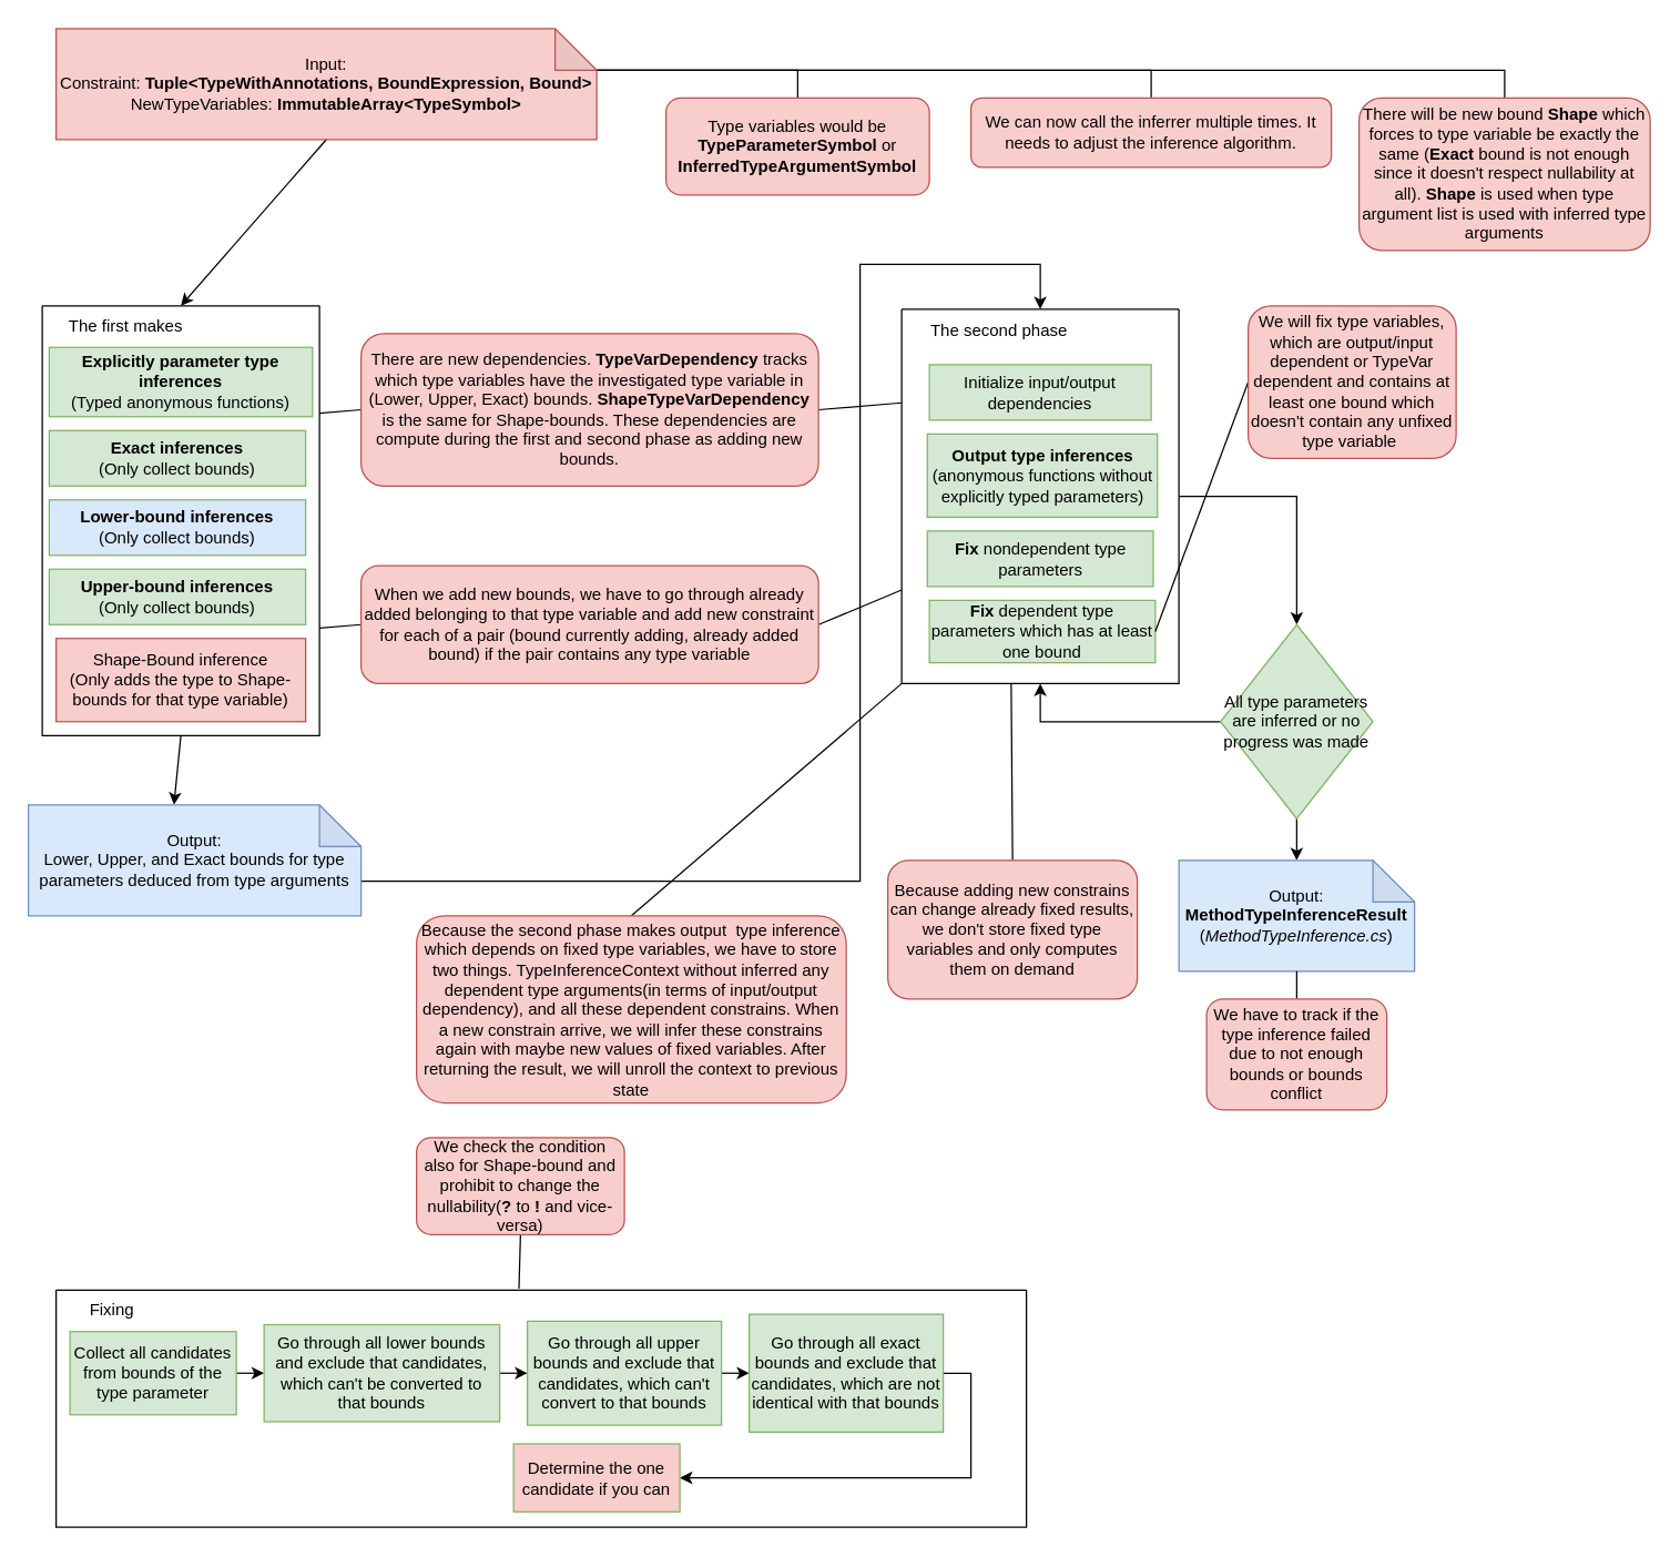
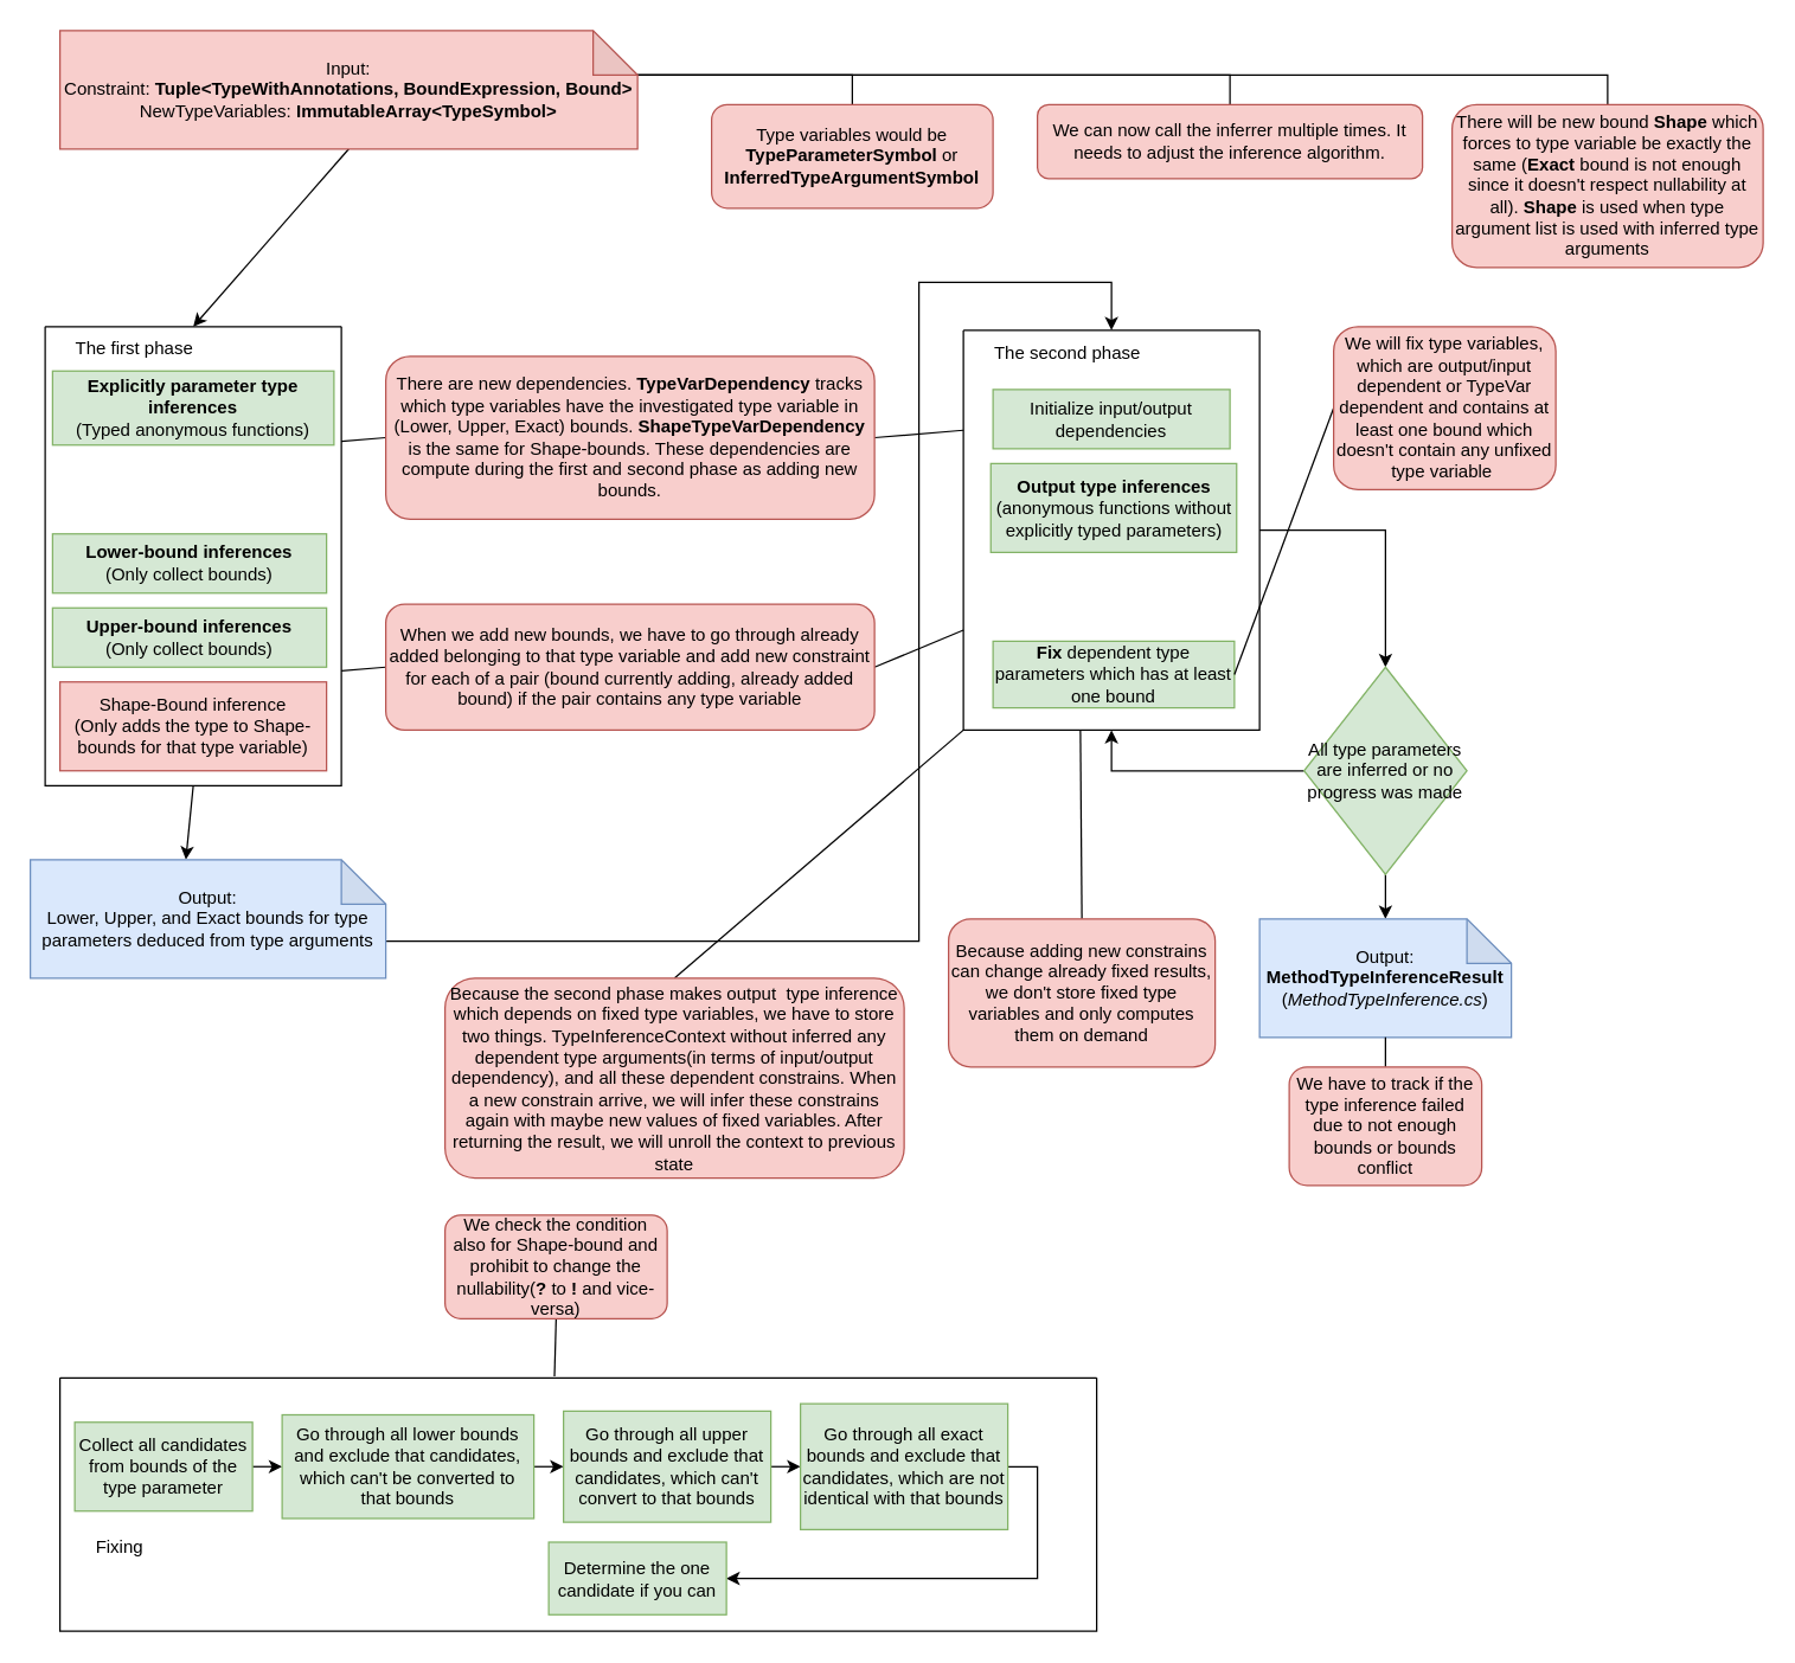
  <mxCell id="0" />
  <mxCell id="1" parent="0" />
  <mxCell id="2" style="rounded=0;orthogonalLoop=1;jettySize=auto;html=1;exitX=0.5;exitY=1;exitDx=0;exitDy=0;exitPerimeter=0;entryX=0.5;entryY=0;entryDx=0;entryDy=0;" parent="1" source="6" target="9" edge="1"><mxGeometry relative="1" as="geometry" /></mxCell>
  <mxCell id="3" style="edgeStyle=orthogonalEdgeStyle;rounded=0;orthogonalLoop=1;jettySize=auto;html=1;exitX=0;exitY=0;exitDx=390;exitDy=30;exitPerimeter=0;entryX=0.5;entryY=0;entryDx=0;entryDy=0;endArrow=none;endFill=0;" edge="1" parent="1" source="6" target="40"><mxGeometry relative="1" as="geometry" /></mxCell>
  <mxCell id="4" style="edgeStyle=orthogonalEdgeStyle;rounded=0;orthogonalLoop=1;jettySize=auto;html=1;exitX=0;exitY=0;exitDx=390;exitDy=30;exitPerimeter=0;entryX=0.5;entryY=0;entryDx=0;entryDy=0;endArrow=none;endFill=0;" edge="1" parent="1" source="6" target="57"><mxGeometry relative="1" as="geometry" /></mxCell>
  <mxCell id="5" style="edgeStyle=orthogonalEdgeStyle;rounded=0;orthogonalLoop=1;jettySize=auto;html=1;exitX=0;exitY=0;exitDx=390;exitDy=30;exitPerimeter=0;entryX=0.5;entryY=0;entryDx=0;entryDy=0;endArrow=none;endFill=0;" edge="1" parent="1" source="6" target="41"><mxGeometry relative="1" as="geometry" /></mxCell>
  <mxCell id="6" value="Input:&lt;br&gt;Constraint: &lt;b&gt;Tuple&amp;lt;TypeWithAnnotations, BoundExpression, Bound&amp;gt;&lt;br&gt;&lt;/b&gt;NewTypeVariables:&lt;b&gt; ImmutableArray&amp;lt;TypeSymbol&amp;gt;&lt;/b&gt;" style="shape=note;whiteSpace=wrap;html=1;backgroundOutline=1;darkOpacity=0.05;fillColor=#f8cecc;strokeColor=#b85450;" parent="1" vertex="1"><mxGeometry x="40" width="390" height="80" as="geometry" y="20" /></mxCell>
  <mxCell id="7" style="rounded=0;orthogonalLoop=1;jettySize=auto;html=1;exitX=0.5;exitY=1;exitDx=0;exitDy=0;entryX=0;entryY=0;entryDx=105;entryDy=0;entryPerimeter=0;" parent="1" source="9" target="28" edge="1"><mxGeometry relative="1" as="geometry" /></mxCell>
  <mxCell id="8" style="rounded=0;orthogonalLoop=1;jettySize=auto;html=1;exitX=1;exitY=0.75;exitDx=0;exitDy=0;entryX=0;entryY=0.5;entryDx=0;entryDy=0;endArrow=none;endFill=0;" parent="1" source="9" target="46" edge="1"><mxGeometry relative="1" as="geometry" /></mxCell>
  <mxCell id="9" value="" style="swimlane;startSize=0;" parent="1" vertex="1"><mxGeometry x="30" y="220" width="200" height="310" as="geometry" /></mxCell>
- <mxCell id="10" value="The first makes" style="text;html=1;align=center;verticalAlign=middle;resizable=0;points=[];autosize=1;strokeColor=none;fillColor=none;" parent="9" vertex="1"><mxGeometry x="10" width="100" height="30" as="geometry" /></mxCell>
+ <mxCell id="10" value="The first phase" style="text;html=1;align=center;verticalAlign=middle;resizable=0;points=[];autosize=1;strokeColor=none;fillColor=none;" parent="9" vertex="1"><mxGeometry x="10" width="100" height="30" as="geometry" /></mxCell>
  <mxCell id="11" value="&lt;b&gt;Explicitly parameter type inferences&lt;/b&gt;&lt;br&gt;(Typed anonymous functions)" style="rounded=0;whiteSpace=wrap;html=1;fillColor=#d5e8d4;strokeColor=#82b366;" parent="9" vertex="1"><mxGeometry x="5" y="30" width="190" height="50" as="geometry" /></mxCell>
- <mxCell id="12" value="&lt;b&gt;Exact inferences&lt;/b&gt;&lt;br&gt;(Only collect bounds)" style="rounded=0;whiteSpace=wrap;html=1;fillColor=#d5e8d4;strokeColor=#82b366;" parent="9" vertex="1"><mxGeometry x="5" y="90" width="185" height="40" as="geometry" /></mxCell>
- <mxCell id="13" value="&lt;b&gt;Lower-bound inferences&lt;/b&gt;&lt;br&gt;(Only collect bounds)" style="rounded=0;whiteSpace=wrap;html=1;fillColor=#dae8fc;strokeColor=#82b366;" parent="9" vertex="1"><mxGeometry x="5" y="140" width="185" height="40" as="geometry" /></mxCell>
+ <mxCell id="13" value="&lt;b&gt;Lower-bound inferences&lt;/b&gt;&lt;br&gt;(Only collect bounds)" style="rounded=0;whiteSpace=wrap;html=1;fillColor=#d5e8d4;strokeColor=#82b366;" parent="9" vertex="1"><mxGeometry x="5" y="140" width="185" height="40" as="geometry" /></mxCell>
  <mxCell id="14" value="&lt;b&gt;Upper-bound inferences&lt;/b&gt;&lt;br&gt;(Only collect bounds)" style="rounded=0;whiteSpace=wrap;html=1;fillColor=#d5e8d4;strokeColor=#82b366;" parent="9" vertex="1"><mxGeometry x="5" y="190" width="185" height="40" as="geometry" /></mxCell>
  <mxCell id="15" value="Shape-Bound inference&lt;br&gt;(Only adds the type to Shape-bounds for that type variable)" style="rounded=0;whiteSpace=wrap;html=1;fillColor=#f8cecc;strokeColor=#b85450;" parent="9" vertex="1"><mxGeometry x="10" y="240" width="180" height="60" as="geometry" /></mxCell>
  <mxCell id="16" style="edgeStyle=orthogonalEdgeStyle;rounded=0;orthogonalLoop=1;jettySize=auto;html=1;exitX=1;exitY=0.5;exitDx=0;exitDy=0;entryX=0.5;entryY=0;entryDx=0;entryDy=0;" parent="1" source="17" target="25" edge="1"><mxGeometry relative="1" as="geometry" /></mxCell>
  <mxCell id="17" value="" style="swimlane;startSize=0;" parent="1" vertex="1"><mxGeometry x="650" y="222.5" width="200" height="270" as="geometry" /></mxCell>
  <mxCell id="18" value="The second phase" style="text;html=1;align=center;verticalAlign=middle;resizable=0;points=[];autosize=1;strokeColor=none;fillColor=none;" parent="17" vertex="1"><mxGeometry x="10" width="120" height="30" as="geometry" /></mxCell>
  <mxCell id="19" value="&lt;b&gt;Output type inferences&lt;/b&gt;&lt;br&gt;(anonymous functions without explicitly typed parameters)" style="rounded=0;whiteSpace=wrap;html=1;fillColor=#d5e8d4;strokeColor=#82b366;" parent="17" vertex="1"><mxGeometry x="18.5" y="90" width="166" height="60" as="geometry" /></mxCell>
- <mxCell id="20" value="&lt;b&gt;Fix&lt;/b&gt; nondependent type parameters" style="rounded=0;whiteSpace=wrap;html=1;fillColor=#d5e8d4;strokeColor=#82b366;" parent="17" vertex="1"><mxGeometry x="18.5" y="160" width="163" height="40" as="geometry" /></mxCell>
  <mxCell id="21" value="&lt;b&gt;Fix&lt;/b&gt; dependent type parameters which has at least one bound" style="rounded=0;whiteSpace=wrap;html=1;fillColor=#d5e8d4;strokeColor=#82b366;" parent="17" vertex="1"><mxGeometry x="20" y="210" width="163" height="45" as="geometry" /></mxCell>
  <mxCell id="22" value="Initialize input/output dependencies" style="rounded=0;whiteSpace=wrap;html=1;fillColor=#d5e8d4;strokeColor=#82b366;" parent="17" vertex="1"><mxGeometry x="20" y="40" width="160" height="40" as="geometry" /></mxCell>
  <mxCell id="23" style="edgeStyle=orthogonalEdgeStyle;rounded=0;orthogonalLoop=1;jettySize=auto;html=1;exitX=0;exitY=0.5;exitDx=0;exitDy=0;entryX=0.5;entryY=1;entryDx=0;entryDy=0;" parent="1" source="25" target="17" edge="1"><mxGeometry relative="1" as="geometry" /></mxCell>
  <mxCell id="24" style="edgeStyle=orthogonalEdgeStyle;rounded=0;orthogonalLoop=1;jettySize=auto;html=1;exitX=0.5;exitY=1;exitDx=0;exitDy=0;entryX=0.5;entryY=0;entryDx=0;entryDy=0;entryPerimeter=0;" parent="1" source="25" target="26" edge="1"><mxGeometry relative="1" as="geometry"><mxPoint x="955" y="610" as="targetPoint" /></mxGeometry></mxCell>
  <mxCell id="25" value="All type parameters are inferred or no progress was made" style="rhombus;whiteSpace=wrap;html=1;fillColor=#d5e8d4;strokeColor=#82b366;" parent="1" vertex="1"><mxGeometry x="880" y="450" width="110" height="140" as="geometry" /></mxCell>
  <mxCell id="26" value="Output:&lt;br&gt;&lt;b&gt;MethodTypeInferenceResult&lt;/b&gt;&lt;br&gt;(&lt;i&gt;MethodTypeInference.cs&lt;/i&gt;)" style="shape=note;whiteSpace=wrap;html=1;backgroundOutline=1;darkOpacity=0.05;fillColor=#dae8fc;strokeColor=#6c8ebf;" parent="1" vertex="1"><mxGeometry x="850" y="620" width="170" height="80" as="geometry" /></mxCell>
  <mxCell id="27" style="edgeStyle=orthogonalEdgeStyle;rounded=0;orthogonalLoop=1;jettySize=auto;html=1;exitX=0;exitY=0;exitDx=240;exitDy=55;exitPerimeter=0;entryX=0.5;entryY=0;entryDx=0;entryDy=0;" parent="1" source="28" target="17" edge="1"><mxGeometry relative="1" as="geometry"><Array as="points"><mxPoint x="620" y="635" /><mxPoint x="620" y="190" /><mxPoint x="750" y="190" /></Array><mxPoint x="770" y="190" as="targetPoint" /></mxGeometry></mxCell>
  <mxCell id="28" value="Output:&lt;br&gt;Lower, Upper, and Exact bounds for type parameters deduced from type arguments" style="shape=note;whiteSpace=wrap;html=1;backgroundOutline=1;darkOpacity=0.05;fillColor=#dae8fc;strokeColor=#6c8ebf;" parent="1" vertex="1"><mxGeometry x="20" y="580" width="240" height="80" as="geometry" /></mxCell>
  <mxCell id="29" value="" style="swimlane;startSize=0;" parent="1" vertex="1"><mxGeometry x="40" y="930" width="700" height="171" as="geometry" /></mxCell>
- <mxCell id="30" value="Fixing" style="text;html=1;align=center;verticalAlign=middle;resizable=0;points=[];autosize=1;strokeColor=none;fillColor=none;" parent="29" vertex="1"><mxGeometry x="10" width="60" height="30" as="geometry" /></mxCell>
+ <mxCell id="30" value="Fixing" style="text;html=1;align=center;verticalAlign=middle;resizable=0;points=[];autosize=1;strokeColor=none;fillColor=none;" parent="29" vertex="1"><mxGeometry x="10" y="100" width="60" height="30" as="geometry" /></mxCell>
  <mxCell id="31" style="edgeStyle=orthogonalEdgeStyle;rounded=0;orthogonalLoop=1;jettySize=auto;html=1;exitX=1;exitY=0.5;exitDx=0;exitDy=0;entryX=0;entryY=0.5;entryDx=0;entryDy=0;" parent="29" source="32" target="34" edge="1"><mxGeometry relative="1" as="geometry" /></mxCell>
  <mxCell id="32" value="Collect all candidates from bounds of the type parameter" style="rounded=0;whiteSpace=wrap;html=1;fillColor=#d5e8d4;strokeColor=#82b366;" parent="29" vertex="1"><mxGeometry x="10" y="30" width="120" height="60" as="geometry" /></mxCell>
  <mxCell id="33" style="edgeStyle=orthogonalEdgeStyle;rounded=0;orthogonalLoop=1;jettySize=auto;html=1;exitX=1;exitY=0.5;exitDx=0;exitDy=0;entryX=0;entryY=0.5;entryDx=0;entryDy=0;" parent="29" source="34" target="36" edge="1"><mxGeometry relative="1" as="geometry"><mxPoint x="340" y="-119" as="targetPoint" /></mxGeometry></mxCell>
  <mxCell id="34" value="Go through all lower bounds and exclude that candidates, which can't be converted to that bounds" style="rounded=0;whiteSpace=wrap;html=1;fillColor=#d5e8d4;strokeColor=#82b366;" parent="29" vertex="1"><mxGeometry x="150" y="25" width="170" height="70" as="geometry" /></mxCell>
  <mxCell id="35" style="edgeStyle=orthogonalEdgeStyle;rounded=0;orthogonalLoop=1;jettySize=auto;html=1;exitX=1;exitY=0.5;exitDx=0;exitDy=0;entryX=0;entryY=0.5;entryDx=0;entryDy=0;" parent="29" source="36" target="38" edge="1"><mxGeometry relative="1" as="geometry" /></mxCell>
  <mxCell id="36" value="Go through all upper bounds and exclude that candidates, which can't convert to that bounds" style="rounded=0;whiteSpace=wrap;html=1;fillColor=#d5e8d4;strokeColor=#82b366;" parent="29" vertex="1"><mxGeometry x="340" y="22.5" width="140" height="75" as="geometry" /></mxCell>
  <mxCell id="37" style="edgeStyle=orthogonalEdgeStyle;rounded=0;orthogonalLoop=1;jettySize=auto;html=1;exitX=1;exitY=0.5;exitDx=0;exitDy=0;entryX=1;entryY=0.5;entryDx=0;entryDy=0;" parent="29" source="38" target="39" edge="1"><mxGeometry relative="1" as="geometry" /></mxCell>
  <mxCell id="38" value="Go through all exact bounds and exclude that candidates, which are not identical with that bounds" style="rounded=0;whiteSpace=wrap;html=1;fillColor=#d5e8d4;strokeColor=#82b366;" parent="29" vertex="1"><mxGeometry x="500" y="17.5" width="140" height="85" as="geometry" /></mxCell>
- <mxCell id="39" value="Determine the one candidate if you can" style="rounded=0;whiteSpace=wrap;html=1;fillColor=#f8cecc;strokeColor=#82b366;" parent="29" vertex="1"><mxGeometry x="330" y="111" width="120" height="49" as="geometry" /></mxCell>
+ <mxCell id="39" value="Determine the one candidate if you can" style="rounded=0;whiteSpace=wrap;html=1;fillColor=#d5e8d4;strokeColor=#82b366;" parent="29" vertex="1"><mxGeometry x="330" y="111" width="120" height="49" as="geometry" /></mxCell>
  <mxCell id="40" value="Type variables would be &lt;b&gt;TypeParameterSymbol &lt;/b&gt;or &lt;b&gt;InferredTypeArgumentSymbol&lt;/b&gt;" style="rounded=1;whiteSpace=wrap;html=1;fillColor=#f8cecc;strokeColor=#b85450;" parent="1" vertex="1"><mxGeometry x="480" y="70" width="190" height="70" as="geometry" /></mxCell>
  <mxCell id="41" value="There will be new bound &lt;b&gt;Shape&lt;/b&gt;&amp;nbsp;which forces to type variable be exactly the same (&lt;b&gt;Exact&lt;/b&gt; bound is not enough since it doesn't respect nullability at all). &lt;b&gt;Shape&lt;/b&gt; is used when type argument list is used with inferred type arguments" style="rounded=1;whiteSpace=wrap;html=1;fillColor=#f8cecc;strokeColor=#b85450;" parent="1" vertex="1"><mxGeometry x="980" y="70" width="210" height="110" as="geometry" /></mxCell>
  <mxCell id="42" style="rounded=0;orthogonalLoop=1;jettySize=auto;html=1;exitX=0;exitY=0.5;exitDx=0;exitDy=0;entryX=1;entryY=0.25;entryDx=0;entryDy=0;endArrow=none;endFill=0;" parent="1" source="44" target="9" edge="1"><mxGeometry relative="1" as="geometry" /></mxCell>
  <mxCell id="43" style="rounded=0;orthogonalLoop=1;jettySize=auto;html=1;exitX=1;exitY=0.5;exitDx=0;exitDy=0;entryX=0;entryY=0.25;entryDx=0;entryDy=0;endArrow=none;endFill=0;" parent="1" source="44" target="17" edge="1"><mxGeometry relative="1" as="geometry" /></mxCell>
  <mxCell id="44" value="There are new dependencies. &lt;b&gt;TypeVarDependency&lt;/b&gt; tracks which type variables have the investigated type variable in (Lower, Upper, Exact) bounds. &lt;b&gt;ShapeTypeVarDependency&lt;/b&gt; is the same for Shape-bounds. These dependencies are compute during the first and second phase as adding new bounds." style="rounded=1;whiteSpace=wrap;html=1;fillColor=#f8cecc;strokeColor=#b85450;" parent="1" vertex="1"><mxGeometry x="260" y="240" width="330" height="110" as="geometry" /></mxCell>
  <mxCell id="45" style="rounded=0;orthogonalLoop=1;jettySize=auto;html=1;exitX=1;exitY=0.5;exitDx=0;exitDy=0;entryX=0;entryY=0.75;entryDx=0;entryDy=0;endArrow=none;endFill=0;" parent="1" source="46" target="17" edge="1"><mxGeometry relative="1" as="geometry" /></mxCell>
  <mxCell id="46" value="When we add new bounds, we have to go through already added belonging to that type variable and add new constraint for each of a pair (bound currently adding, already added bound) if the pair contains any type variable" style="rounded=1;whiteSpace=wrap;html=1;fillColor=#f8cecc;strokeColor=#b85450;" parent="1" vertex="1"><mxGeometry x="260" y="407.5" width="330" height="85" as="geometry" /></mxCell>
  <mxCell id="47" style="rounded=0;orthogonalLoop=1;jettySize=auto;html=1;exitX=0.5;exitY=0;exitDx=0;exitDy=0;entryX=0;entryY=1;entryDx=0;entryDy=0;endArrow=none;endFill=0;" parent="1" source="48" target="17" edge="1"><mxGeometry relative="1" as="geometry" /></mxCell>
  <mxCell id="48" value="Because the second phase makes output&amp;nbsp; type inference which depends on fixed type variables, we have to store two things. TypeInferenceContext without inferred any dependent type arguments(in terms of input/output dependency), and all these dependent constrains. When a new constrain arrive, we will infer these constrains again with maybe new values of fixed variables. After returning the result, we will unroll the context to previous state" style="rounded=1;whiteSpace=wrap;html=1;fillColor=#f8cecc;strokeColor=#b85450;" parent="1" vertex="1"><mxGeometry x="300" y="660" width="310" height="135" as="geometry" /></mxCell>
  <mxCell id="49" style="rounded=0;orthogonalLoop=1;jettySize=auto;html=1;exitX=0.5;exitY=0;exitDx=0;exitDy=0;entryX=0.395;entryY=0.999;entryDx=0;entryDy=0;entryPerimeter=0;endArrow=none;endFill=0;" parent="1" source="50" target="17" edge="1"><mxGeometry relative="1" as="geometry" /></mxCell>
  <mxCell id="50" value="Because adding new constrains can change already fixed results, we don't store fixed type variables and only computes them on demand" style="rounded=1;whiteSpace=wrap;html=1;fillColor=#f8cecc;strokeColor=#b85450;" parent="1" vertex="1"><mxGeometry x="640" y="620" width="180" height="100" as="geometry" /></mxCell>
  <mxCell id="51" style="rounded=0;orthogonalLoop=1;jettySize=auto;html=1;exitX=0.5;exitY=0;exitDx=0;exitDy=0;entryX=0.5;entryY=1;entryDx=0;entryDy=0;entryPerimeter=0;endArrow=none;endFill=0;" parent="1" source="52" target="26" edge="1"><mxGeometry relative="1" as="geometry" /></mxCell>
  <mxCell id="52" value="We have to track if the type inference failed due to not enough bounds or bounds conflict" style="rounded=1;whiteSpace=wrap;html=1;fillColor=#f8cecc;strokeColor=#b85450;" parent="1" vertex="1"><mxGeometry x="870" y="720" width="130" height="80" as="geometry" /></mxCell>
  <mxCell id="53" style="rounded=0;orthogonalLoop=1;jettySize=auto;html=1;exitX=0;exitY=0.5;exitDx=0;exitDy=0;entryX=1;entryY=0.5;entryDx=0;entryDy=0;endArrow=none;endFill=0;" parent="1" source="54" target="21" edge="1"><mxGeometry relative="1" as="geometry" /></mxCell>
  <mxCell id="54" value="We will fix type variables, which are output/input dependent or TypeVar dependent and contains at least one bound which doesn't contain any unfixed type variable&amp;nbsp;" style="rounded=1;whiteSpace=wrap;html=1;fillColor=#f8cecc;strokeColor=#b85450;" parent="1" vertex="1"><mxGeometry x="900" y="220" width="150" height="110" as="geometry" /></mxCell>
  <mxCell id="55" style="rounded=0;orthogonalLoop=1;jettySize=auto;html=1;exitX=0.5;exitY=1;exitDx=0;exitDy=0;entryX=0.477;entryY=-0.006;entryDx=0;entryDy=0;entryPerimeter=0;endArrow=none;endFill=0;" parent="1" source="56" target="29" edge="1"><mxGeometry relative="1" as="geometry" /></mxCell>
  <mxCell id="56" value="We check the condition also for Shape-bound and prohibit to change the nullability(&lt;b&gt;?&lt;/b&gt; to &lt;b&gt;!&lt;/b&gt; and vice-versa)" style="rounded=1;whiteSpace=wrap;html=1;fillColor=#f8cecc;strokeColor=#b85450;" parent="1" vertex="1"><mxGeometry x="300" y="820" width="150" height="70" as="geometry" /></mxCell>
  <mxCell id="57" value="We can now call the inferrer multiple times. It needs to adjust the inference algorithm." style="rounded=1;whiteSpace=wrap;html=1;fillColor=#f8cecc;strokeColor=#b85450;" vertex="1" parent="1"><mxGeometry x="700" y="70" width="260" height="50" as="geometry" /></mxCell>
